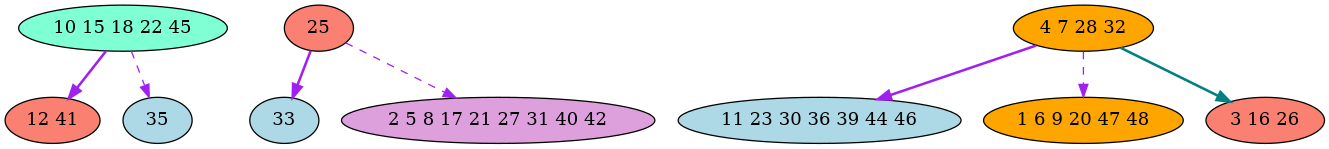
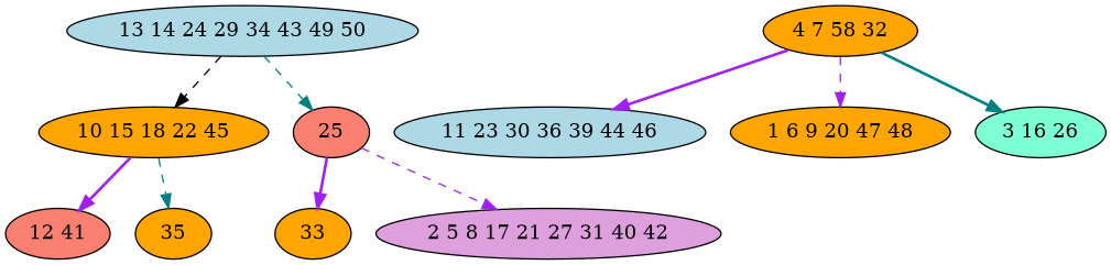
  digraph {
    node [fillcolor=lightblue style=filled]
    edge [color=purple style=dashed]
-   n2 [fillcolor=aquamarine label="10 15 18 22 45"]
+   n1 [label="13 14 24 29 34 43 49 50"]
+   n2 [fillcolor=orange label="10 15 18 22 45"]
    n3 [fillcolor=salmon label=25]
    n4 [fillcolor=salmon label="12 41"]
-   n5 [label=35]
-   n6 [label=33]
+   n5 [fillcolor=orange label=35]
+   n6 [fillcolor=orange label=33]
    n7 [fillcolor=plum label="2 5 8 17 21 27 31 40 42"]
-   n8 [fillcolor=orange label="4 7 28 32"]
+   n8 [fillcolor=orange label="4 7 58 32"]
    n9 [label="11 23 30 36 39 44 46"]
    n10 [fillcolor=orange label="1 6 9 20 47 48"]
-   n11 [fillcolor=salmon label="3 16 26"]
+   n11 [fillcolor=aquamarine label="3 16 26"]
+   n1 -> n2 [color=black]
+   n1 -> n3 [color=teal]
    n2 -> n4 [style=bold]
-   n2 -> n5
+   n2 -> n5 [color=teal]
    n3 -> n6 [style=bold]
    n3 -> n7
    n8 -> n9 [style=bold]
    n8 -> n10
    n8 -> n11 [color=teal style=bold]
  }
